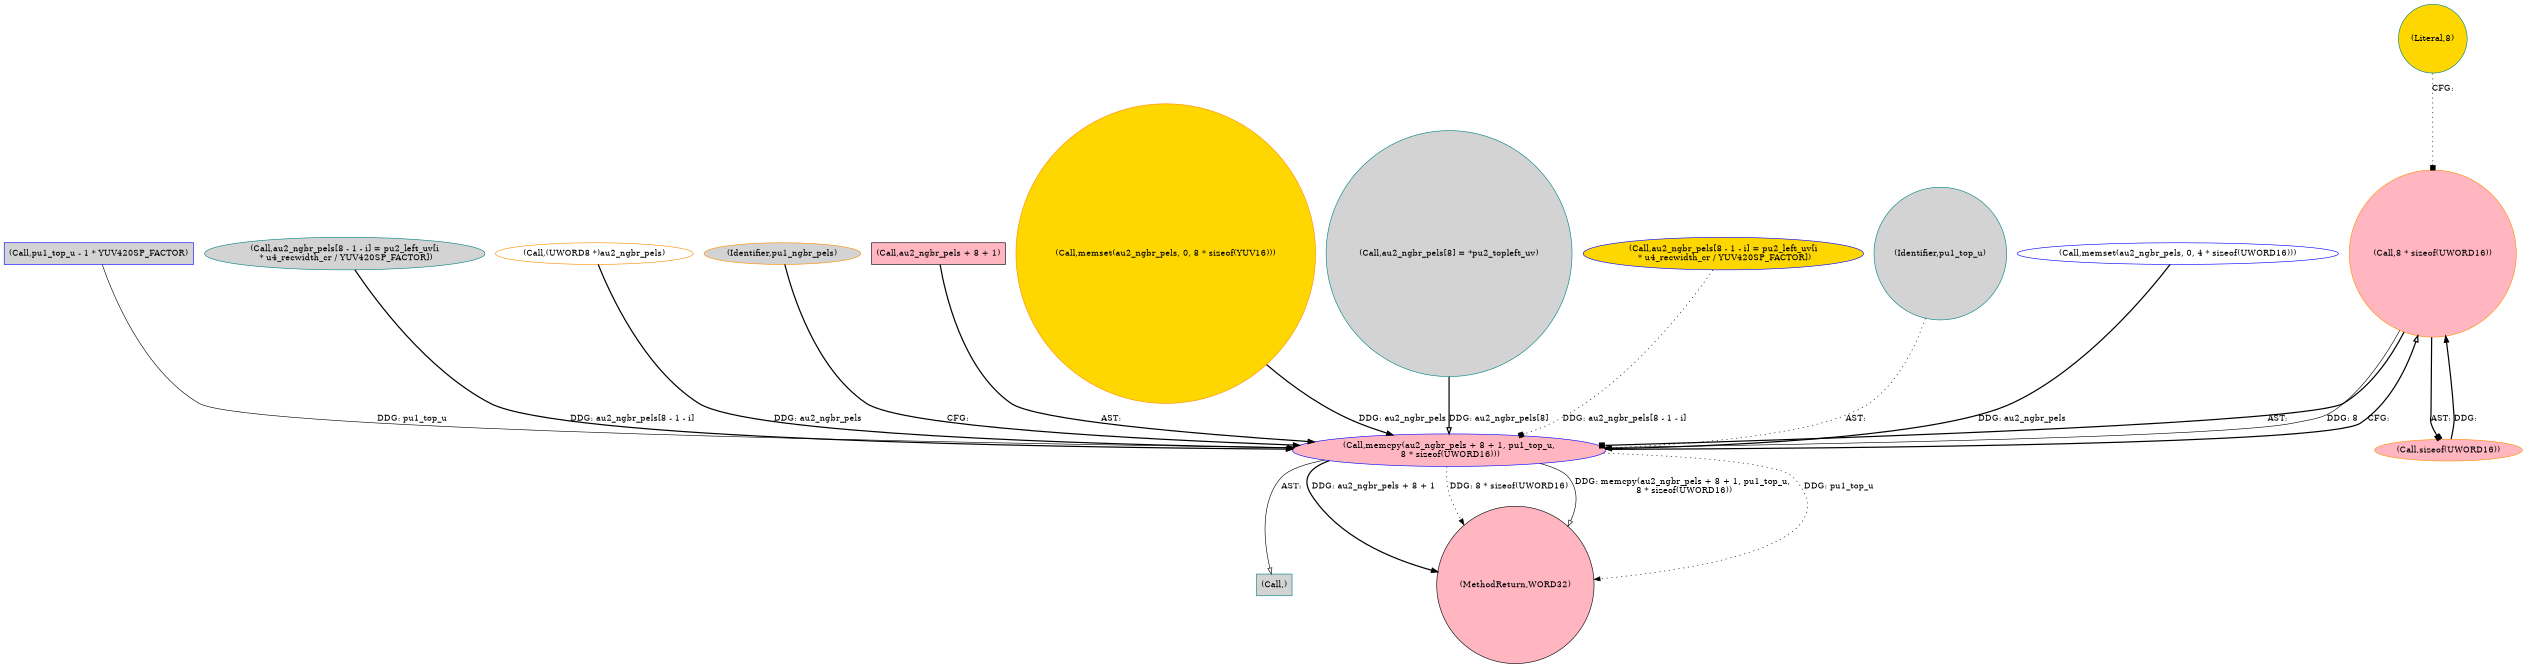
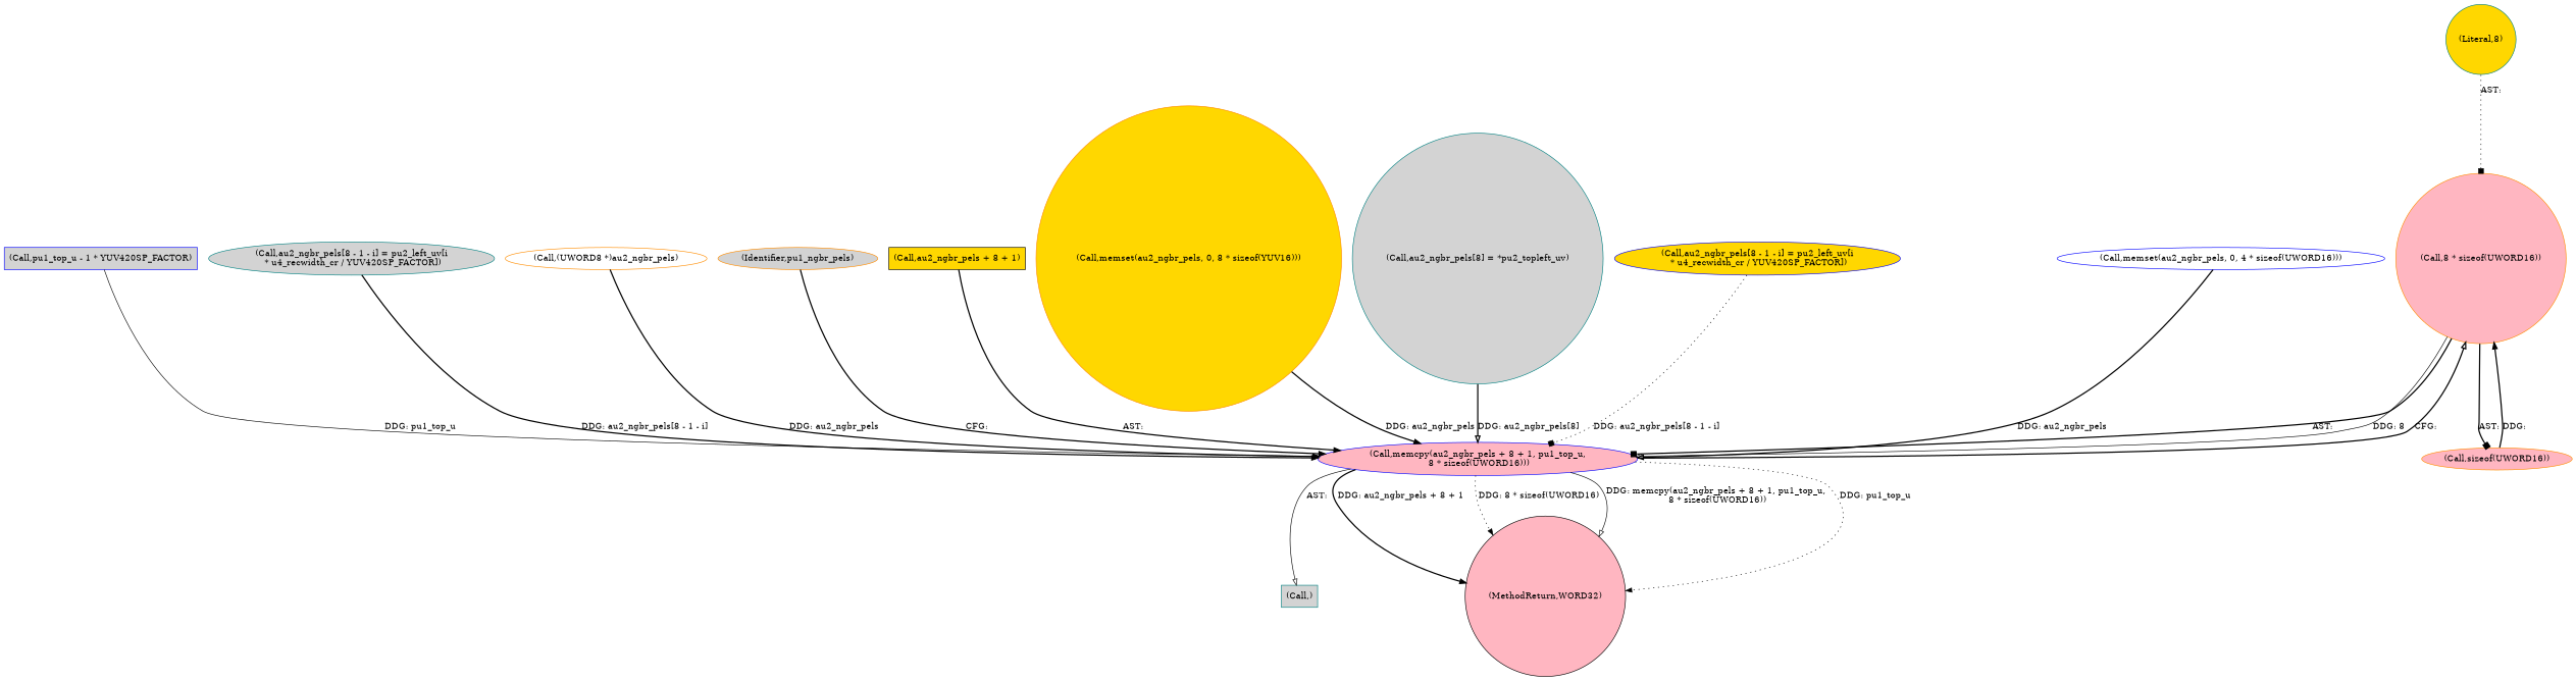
  digraph {
    node [color=darkorange fillcolor=lightgrey shape=ellipse style=filled]
    edge [arrowhead=normal style=bold]
    n1 [fillcolor=lightpink label="(Call,8 * sizeof(UWORD16))" shape=circle]
    n2 [color=blue fillcolor=lightpink label="(Call,memcpy(au2_ngbr_pels + 8 + 1, pu1_top_u,\n 8 * sizeof(UWORD16)))"]
    n3 [fillcolor=lightpink label="(Call,sizeof(UWORD16))"]
    n4 [color=teal label="(Call,)" shape=box]
    n5 [color=black fillcolor=lightpink label="(MethodReturn,WORD32)" shape=circle]
    n6 [color=blue label="(Call,pu1_top_u - 1 * YUV420SP_FACTOR)" shape=box]
    n7 [color=teal label="(Call,au2_ngbr_pels[8 - 1 - i] = pu2_left_uv[i\n * u4_recwidth_cr / YUV420SP_FACTOR])"]
    n8 [fillcolor=white label="(Call,(UWORD8 *)au2_ngbr_pels)"]
    n9 [label="(Identifier,pu1_ngbr_pels)"]
-   n10 [color=black fillcolor=lightpink label="(Call,au2_ngbr_pels + 8 + 1)" shape=box]
+   n10 [color=black fillcolor=gold label="(Call,au2_ngbr_pels + 8 + 1)" shape=box]
    n11 [color=teal fillcolor=gold label="(Literal,8)" shape=circle]
    n12 [fillcolor=gold label="(Call,memset(au2_ngbr_pels, 0, 8 * sizeof(YUV16)))" shape=circle]
    n13 [color=teal label="(Call,au2_ngbr_pels[8] = *pu2_topleft_uv)" shape=circle]
    n14 [color=blue fillcolor=gold label="(Call,au2_ngbr_pels[8 - 1 - i] = pu2_left_uv[i\n * u4_recwidth_cr / YUV420SP_FACTOR])"]
-   n15 [color=teal label="(Identifier,pu1_top_u)" shape=circle]
    n16 [color=blue fillcolor=white label="(Call,memset(au2_ngbr_pels, 0, 4 * sizeof(UWORD16)))"]
    n1 -> n2 [arrowhead=box label="AST: "]
    n1 -> n2 [arrowhead=onormal label="DDG: 8" style=solid]
    n1 -> n3 [arrowhead=box label="AST: "]
    n2 -> n1 [arrowhead=onormal label="CFG: "]
    n2 -> n4 [arrowhead=onormal label="AST: " style=solid]
    n2 -> n5 [label="DDG: au2_ngbr_pels + 8 + 1"]
    n2 -> n5 [label="DDG: 8 * sizeof(UWORD16)" style=dotted]
    n2 -> n5 [arrowhead=onormal label="DDG: memcpy(au2_ngbr_pels + 8 + 1, pu1_top_u,\n 8 * sizeof(UWORD16))" style=solid]
    n2 -> n5 [label="DDG: pu1_top_u" style=dotted]
    n3 -> n1 [label="DDG: "]
    n6 -> n2 [label="DDG: pu1_top_u" style=solid]
    n7 -> n2 [label="DDG: au2_ngbr_pels[8 - 1 - i]"]
    n8 -> n2 [arrowhead=onormal label="DDG: au2_ngbr_pels"]
    n9 -> n2 [label="CFG: "]
    n10 -> n2 [label="AST: "]
-   n11 -> n1 [arrowhead=box label="CFG: " style=dotted]
+   n11 -> n1 [arrowhead=box label="AST: " style=dotted]
    n12 -> n2 [label="DDG: au2_ngbr_pels"]
    n13 -> n2 [arrowhead=onormal label="DDG: au2_ngbr_pels[8]"]
    n14 -> n2 [arrowhead=box label="DDG: au2_ngbr_pels[8 - 1 - i]" style=dotted]
-   n15 -> n2 [label="AST: " style=dotted]
    n16 -> n2 [arrowhead=onormal label="DDG: au2_ngbr_pels"]
  }
